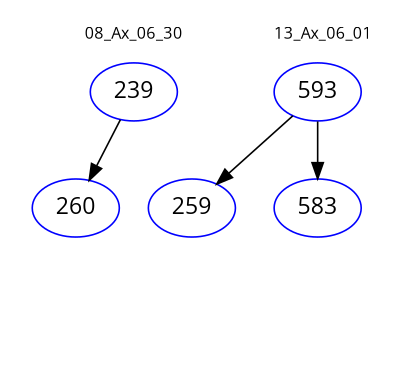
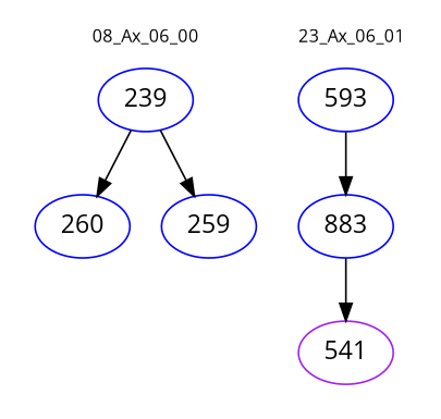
  digraph {
    fontname="Open Sans"
    node [color=blue fontname="Open Sans"]
    edge [color=black fontname="Open Sans"]
    n1 [label=260]
    n2 [label=239]
    n3 [label=259]
    n4 [label=593]
-   n5 [label=583]
+   n5 [label=883]
+   n6 [color=purple label=541]
    subgraph cluster_1 {
      color=white
      fontsize=10
-     label="08_Ax_06_30"
+     label="08_Ax_06_00"
      n1
      n2
      n3
    }
    subgraph cluster_2 {
      color=white
      fontsize=10
-     label="13_Ax_06_01"
+     label="23_Ax_06_01"
      n4
      n5
+     n6
    }
    n2 -> n1
-   n4 -> n3
+   n2 -> n3
    n4 -> n5
+   n5 -> n6
  }
